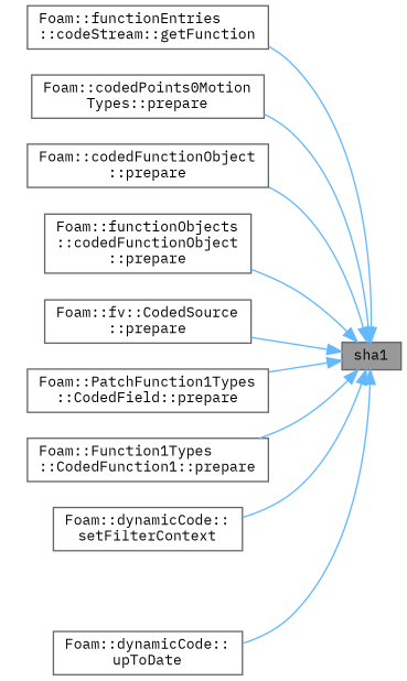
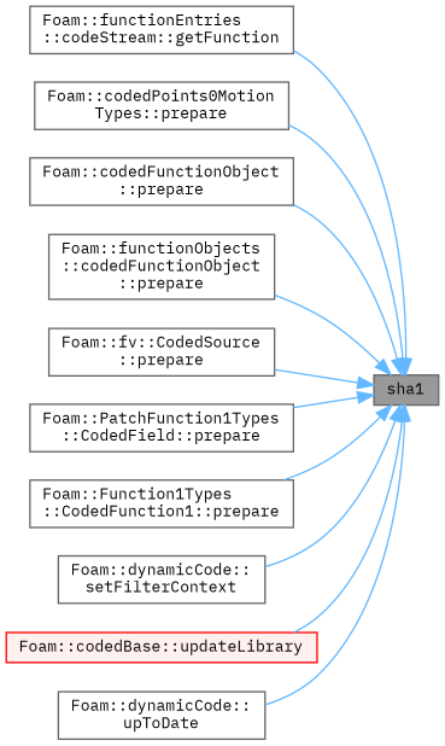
  digraph {
    fontname="IBM Plex Mono"
    rankdir=RL
    node [color=grey40 fillcolor=white fontname="IBM Plex Mono" fontsize=10 shape=box style=filled]
    edge [color=steelblue1 dir=back fontname="IBM Plex Mono" fontsize=10 labelfontname=Helvetica labelfontsize=10 style=solid]
    n1 [color=gray40 fillcolor=grey60 fontcolor=black height=0.2 label=sha1 width=0.4]
    n2 [height=0.2 label="Foam::functionEntries\l::codeStream::getFunction" width=0.4]
    n3 [height=0.2 label="Foam::codedPoints0Motion\lTypes::prepare" width=0.4]
    n4 [height=0.2 label="Foam::codedFunctionObject\l::prepare" width=0.4]
    n5 [height=0.2 label="Foam::functionObjects\l::codedFunctionObject\l::prepare" width=0.4]
    n6 [height=0.2 label="Foam::fv::CodedSource\l::prepare" width=0.4]
    n7 [height=0.2 label="Foam::PatchFunction1Types\l::CodedField::prepare" width=0.4]
    n8 [height=0.2 label="Foam::Function1Types\l::CodedFunction1::prepare" width=0.4]
    n9 [height=0.2 label="Foam::dynamicCode::\lsetFilterContext" width=0.4]
+   n10 [color=red fillcolor="#FFF0F0" height=0.2 label="Foam::codedBase::updateLibrary" width=0.4]
    n11 [height=0.2 label="Foam::dynamicCode::\lupToDate" width=0.4]
    n1 -> n2
    n1 -> n3
    n1 -> n4
    n1 -> n5
    n1 -> n6
    n1 -> n7
    n1 -> n8
    n1 -> n9
+   n1 -> n10
    n1 -> n11
  }
